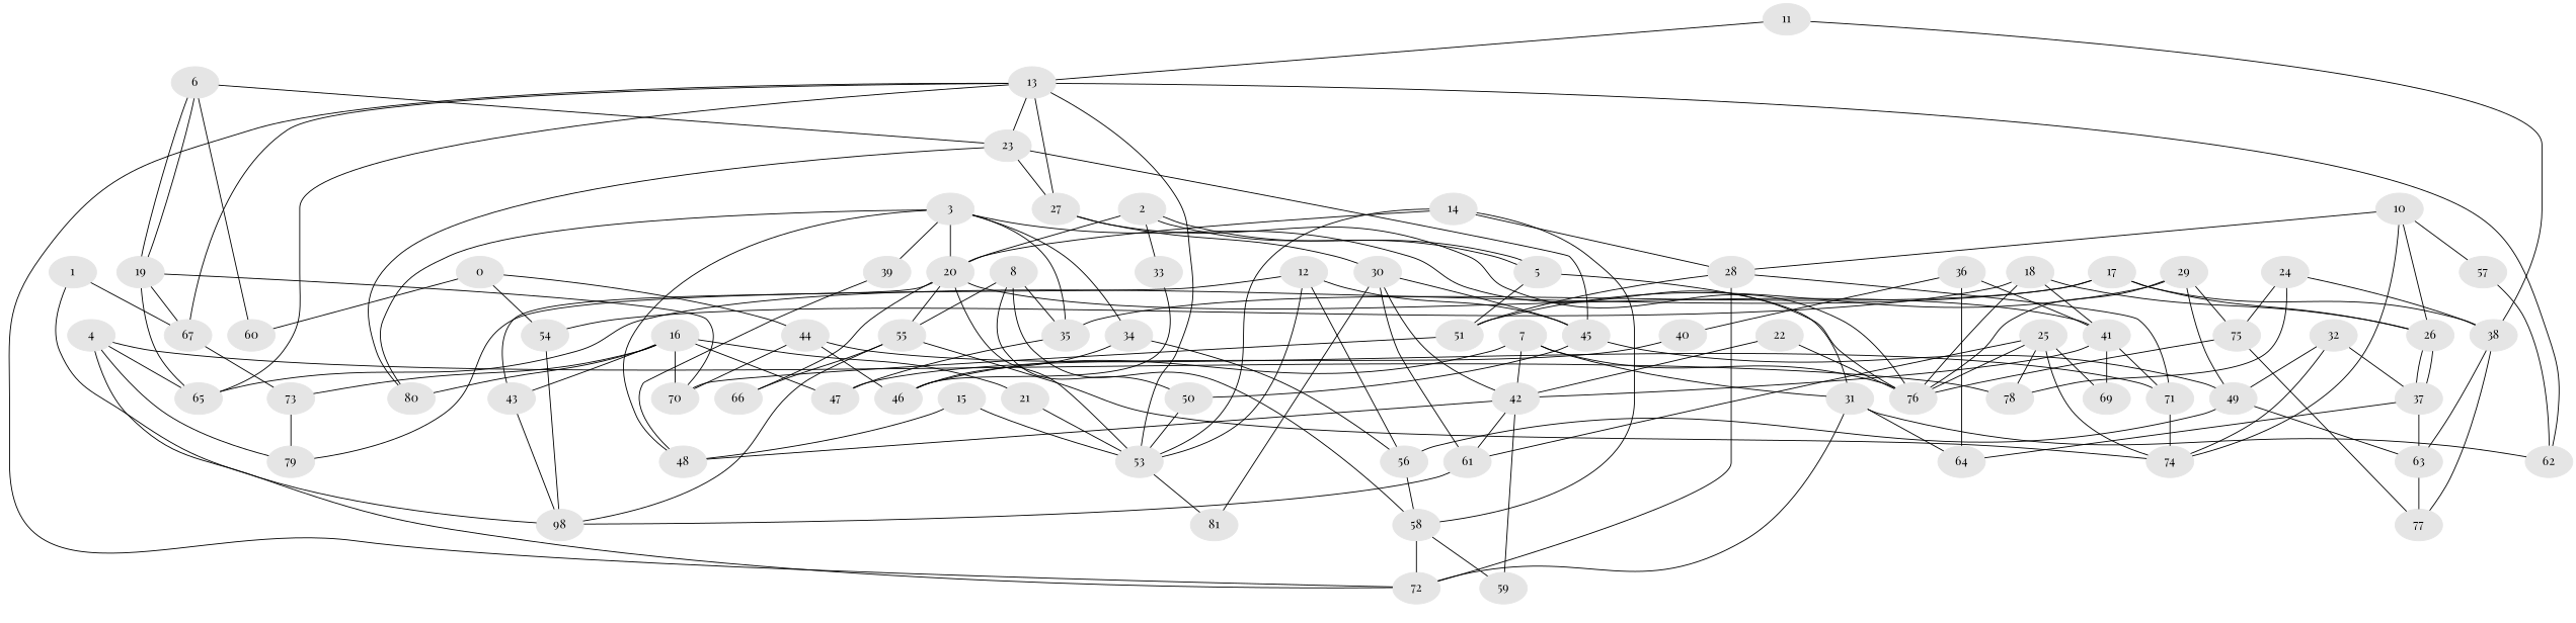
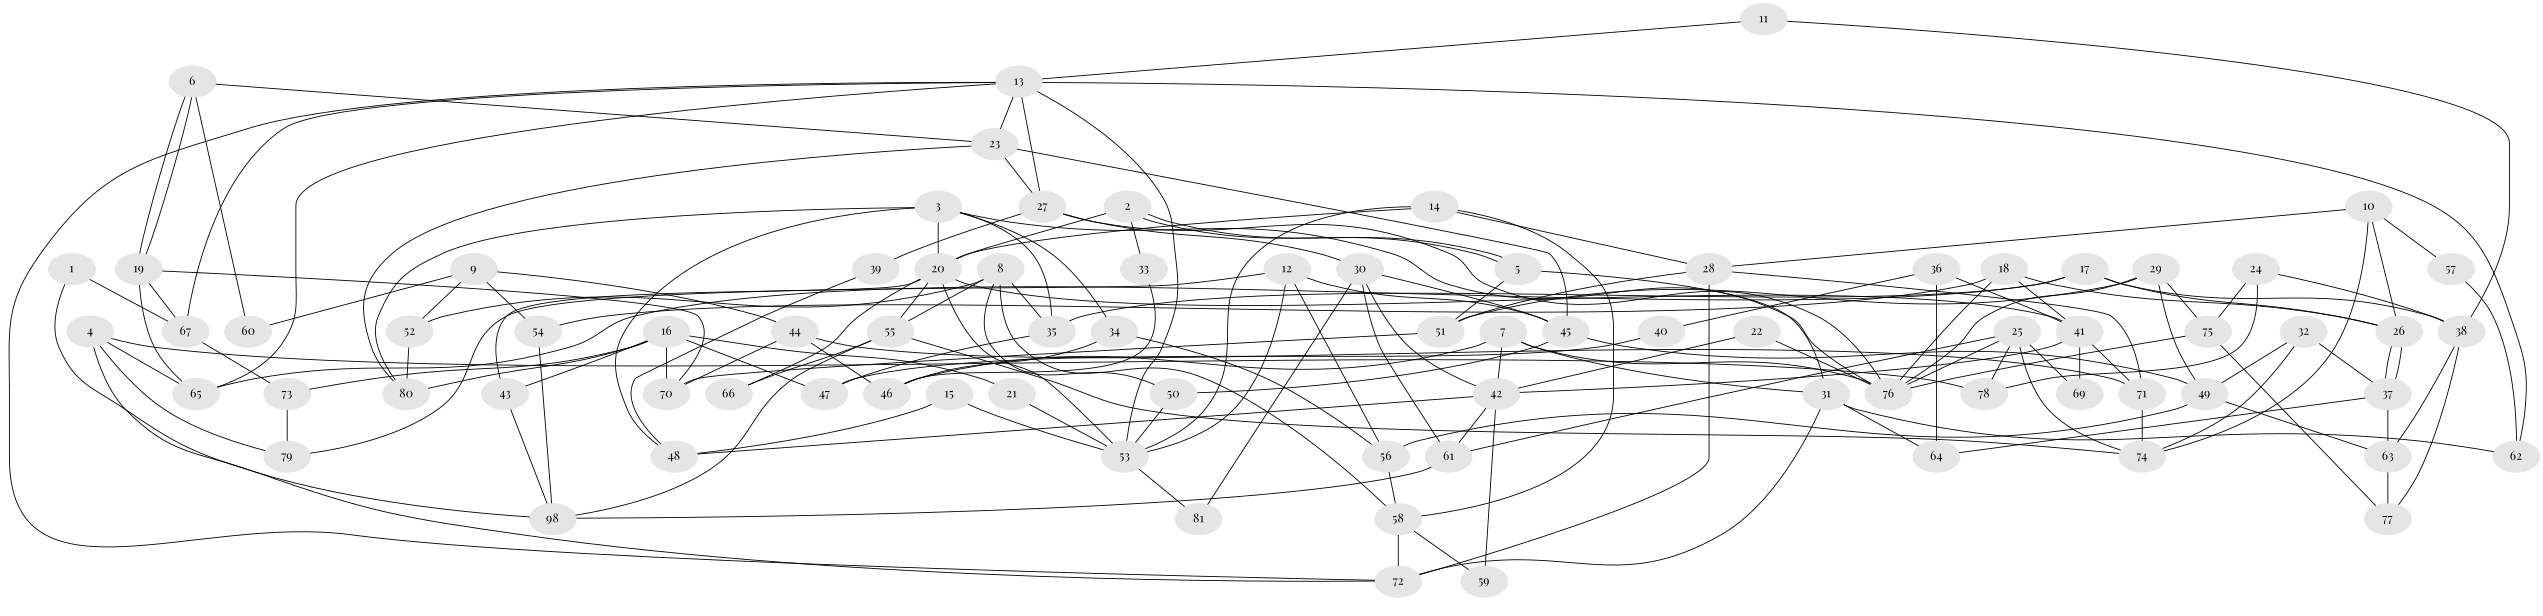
  graph {
    fontname="Playfair Display"
    node [color=gray90 fontname="Playfair Display" style=filled]
    edge [fontname="Playfair Display"]
    1
    67
    n3 [label=98]
    73
    2
    5
    20
    33
    31
    51
    55
    53
    43
    41
    66
    46
    3
    34
    35
    48
    76
    80
    56
    47
    4
    65
    72
    78
    79
    62
    64
    70
    6
    19
    23
    60
    27
    45
    7
    42
    61
    59
    8
    50
+   52
    58
    74
-   9 [label=0]
+   9
    44
    54
    30
    39
    71
    10
    26
    28
    57
    37
    11
    13
    38
    63
    77
    12
    49
    81
    14
    15
    16
    21
    17
    18
    69
    22
    24
    75
    25
    29
    32
    36
    40
    1 -- 67
    1 -- n3
    67 -- 73
    73 -- 79
    2 -- 5
    2 -- 5
    2 -- 20
    2 -- 33
    5 -- 31
    5 -- 51
    20 -- 55
    20 -- 53
    20 -- 43
    20 -- 41
    20 -- 66
    33 -- 46
    31 -- 72
    31 -- 62
    31 -- 64
    51 -- 70
    55 -- n3
    55 -- 66
    55 -- 74
    53 -- 81
    43 -- n3
    41 -- 42
    41 -- 71
    41 -- 69
    3 -- 20
    3 -- 34
    3 -- 35
    3 -- 48
    3 -- 76
    3 -- 80
    34 -- 46
    34 -- 56
    35 -- 47
    56 -- 58
    4 -- 65
    4 -- 72
    4 -- 78
    4 -- 79
    6 -- 19
    6 -- 19
    6 -- 23
    6 -- 60
    19 -- 67
    19 -- 65
    19 -- 70
    23 -- 80
    23 -- 27
    23 -- 45
    27 -- 76
    27 -- 30
-   3 -- 39
+   27 -- 39
    45 -- 50
    45 -- 49
    7 -- 31
    7 -- 46
    7 -- 76
    7 -- 42
    42 -- 48
    42 -- 61
    42 -- 59
    61 -- n3
    8 -- 55
    8 -- 35
    8 -- 50
+   8 -- 52
    8 -- 58
    50 -- 53
+   52 -- 80
    58 -- 72
    58 -- 59
    9 -- 60
+   9 -- 52
    9 -- 44
    9 -- 54
    44 -- 46
    44 -- 70
    44 -- 71
    54 -- n3
    30 -- 45
    30 -- 42
    30 -- 61
    30 -- 81
    39 -- 48
    71 -- 74
    10 -- 74
    10 -- 26
    10 -- 28
    10 -- 57
    26 -- 37
    26 -- 37
    28 -- 51
    28 -- 72
    28 -- 71
    57 -- 62
    37 -- 64
    37 -- 63
    11 -- 13
    11 -- 38
    13 -- 67
    13 -- 53
    13 -- 65
    13 -- 72
    13 -- 62
    13 -- 23
    13 -- 27
    38 -- 63
    38 -- 77
    63 -- 77
    12 -- 53
    12 -- 56
    12 -- 79
    12 -- 45
    49 -- 56
    49 -- 63
    14 -- 20
    14 -- 53
    14 -- 58
    14 -- 28
    15 -- 53
    15 -- 48
    16 -- 73
    16 -- 43
    16 -- 80
    16 -- 47
    16 -- 70
    16 -- 21
    21 -- 53
    17 -- 35
    17 -- 65
    17 -- 26
    17 -- 38
    18 -- 41
    18 -- 76
    18 -- 54
    18 -- 26
    22 -- 76
    22 -- 42
    24 -- 78
    24 -- 38
    24 -- 75
    75 -- 76
    75 -- 77
    25 -- 76
    25 -- 78
    25 -- 61
    25 -- 74
    25 -- 69
    29 -- 51
    29 -- 76
    29 -- 49
    29 -- 75
    32 -- 74
    32 -- 37
    32 -- 49
    36 -- 41
    36 -- 64
    36 -- 40
    40 -- 47
  }
